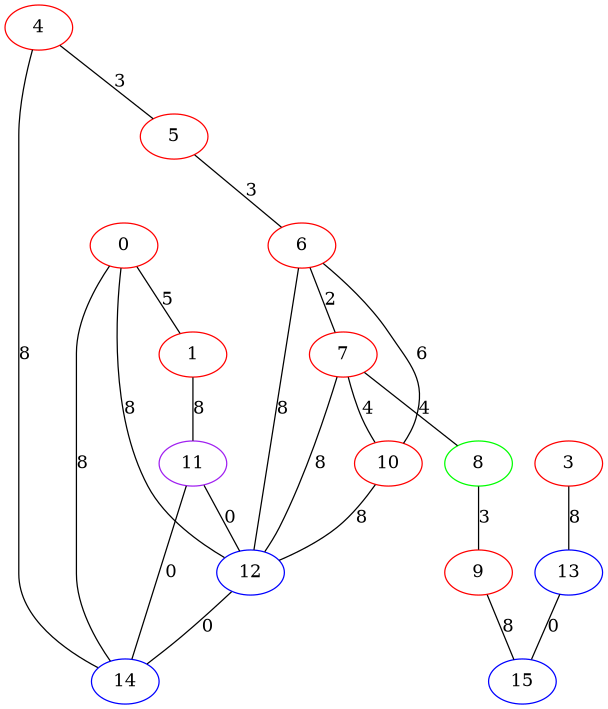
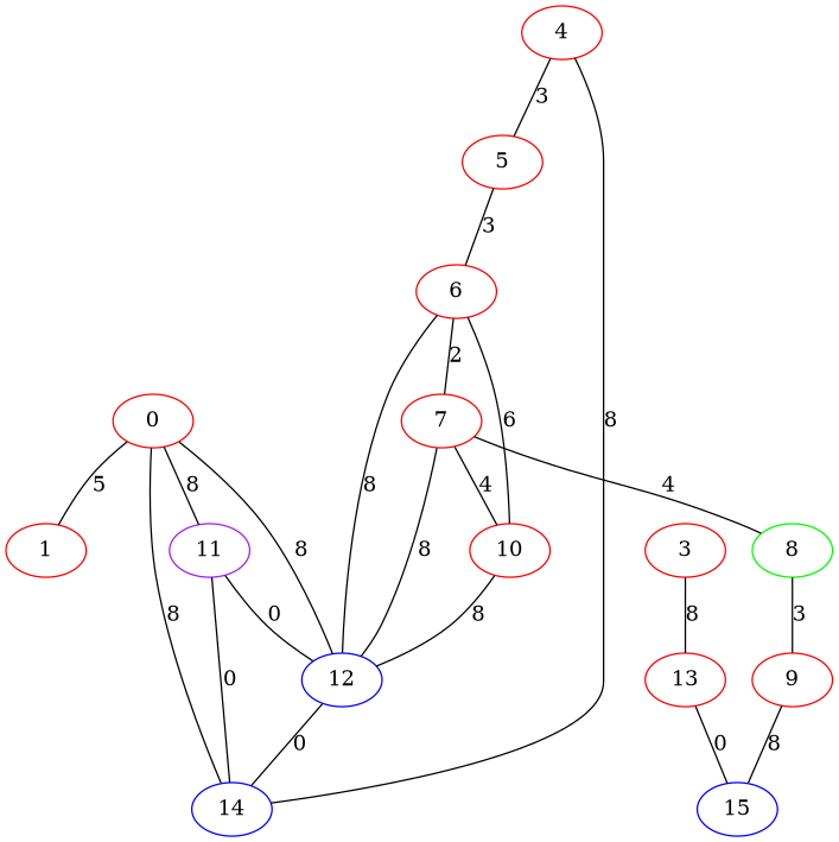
  graph {
    node [color=red weight=1]
    0
    1
    11 [color=purple weight=4]
    12 [color=blue weight=3]
    14 [color=blue weight=3]
-   13 [color=blue weight=3]
+   13 [weight=3]
    3
    15 [color=blue weight=3]
    4
    5
    6
    7
    10
    8 [color=green weight=2]
    9
    0 -- 1 [label=5]
-   1 -- 11 [label=8]
+   0 -- 11 [label=8]
    0 -- 12 [label=8]
    0 -- 14 [label=8]
    11 -- 12 [label=0]
    11 -- 14 [label=0]
    12 -- 14 [label=0]
    13 -- 15 [label=0]
    3 -- 13 [label=8]
    4 -- 14 [label=8]
    4 -- 5 [label=3]
    5 -- 6 [label=3]
    6 -- 12 [label=8]
    6 -- 7 [label=2]
    6 -- 10 [label=6]
    7 -- 12 [label=8]
    7 -- 10 [label=4]
    7 -- 8 [label=4]
    10 -- 12 [label=8]
    8 -- 9 [label=3]
    9 -- 15 [label=8]
  }
